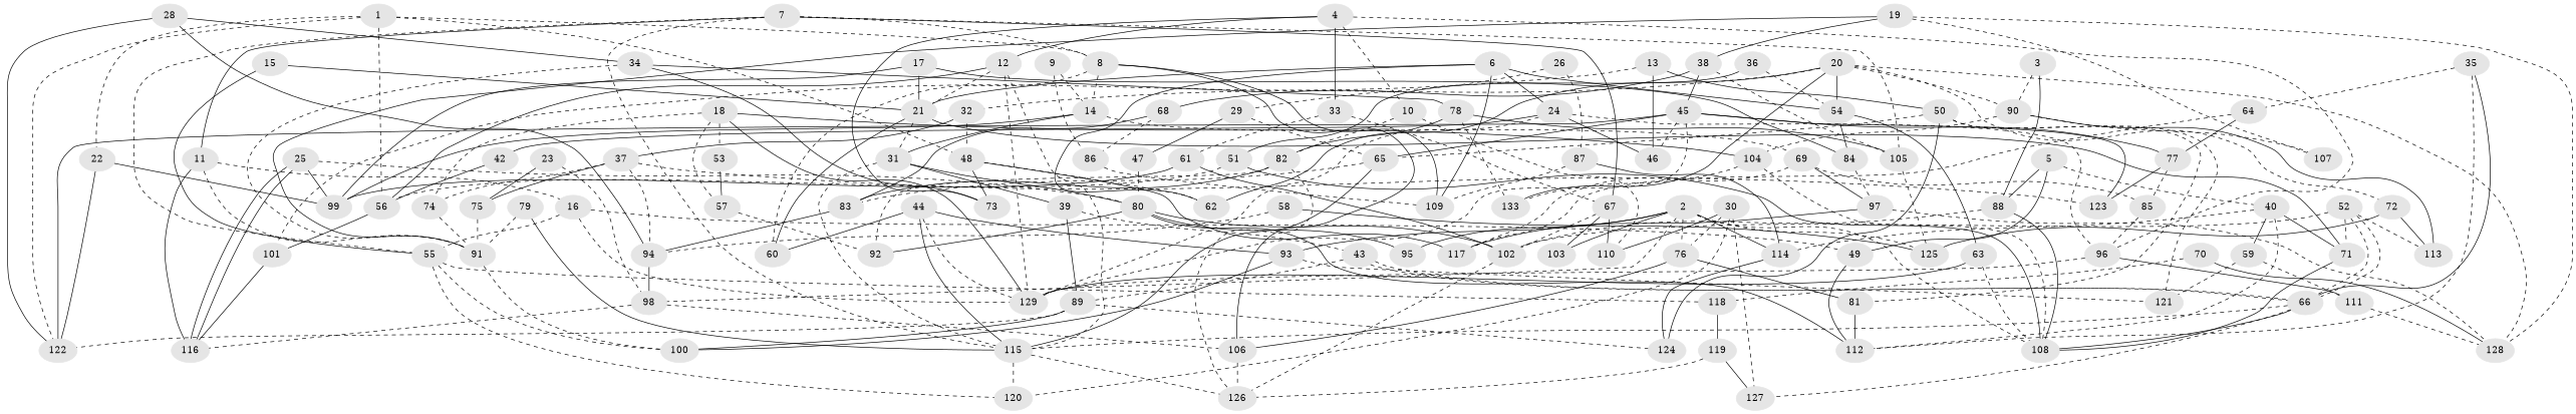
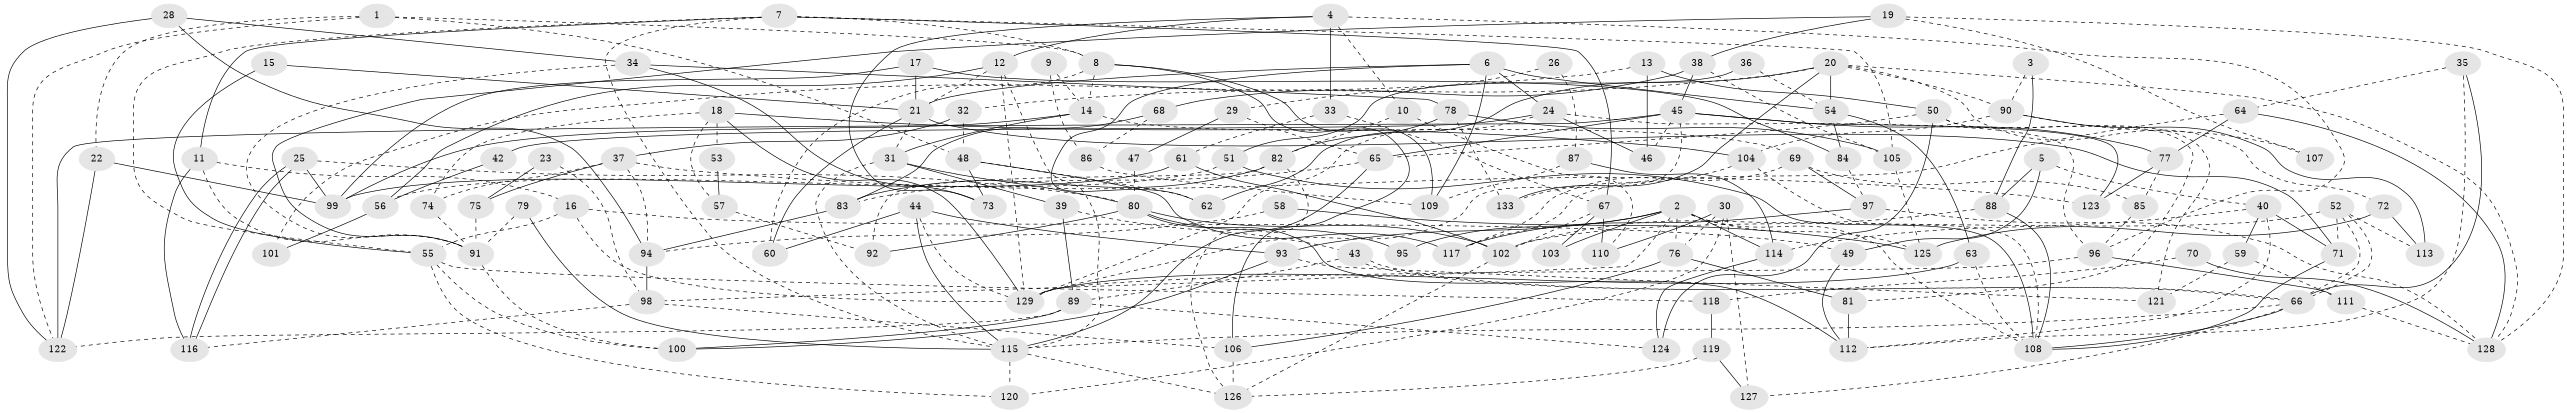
  graph {
    node [color=gray90 style=filled]
    edge [style=dashed]
    1
    8
    22
    48
    56
    122
    109
    14
    60
    106
    99
    73
    62
    117
    101
    2
    76
    93
    95
    98
    103
    108
    114
    125
    81
    121
    100
    116
    124
    3
    88
    90
    102
    104
    107
    113
    4
    10
    12
    33
    96
    82
    110
    21
    115
    129
    67
    61
    111
    5
    40
    49
    71
    112
    59
    6
    24
    54
    31
    46
    42
    7
    11
    55
    105
    16
    91
    120
    118
    126
    69
    9
    86
    92
    83
    13
    50
    65
    80
    39
    85
    97
    15
    17
    84
    18
    53
    57
    74
    n90 [label=133]
    19
    38
    128
    45
    68
    20
    32
    72
    37
    63
    23
    75
    25
    26
    29
    87
    47
    52
    66
    28
    34
    94
    78
    30
    127
    43
    89
    123
    35
    64
    77
    36
    51
    44
    119
    58
    70
    79
    1 -- 8
    1 -- 22
    1 -- 48
-   1 -- 56
    1 -- 122
    8 -- 109 [style=solid]
    8 -- 14
    8 -- 60
    8 -- 106 [style=solid]
    22 -- 122 [style=solid]
    22 -- 99 [style=solid]
    48 -- 73 [style=solid]
    48 -- 62
    48 -- 117 [style=solid]
    56 -- 101 [style=solid]
    14 -- 99 [style=solid]
    14 -- 31 [style=solid]
    14 -- 69
    106 -- 126
-   101 -- 116 [style=solid]
    2 -- 76
    2 -- 93 [style=solid]
    2 -- 95 [style=solid]
    2 -- 98
    2 -- 103 [style=solid]
    2 -- 108
    2 -- 114 [style=solid]
    2 -- 125
    76 -- 106 [style=solid]
    76 -- 81 [style=solid]
    93 -- 121
    93 -- 100 [style=solid]
    98 -- 106
    98 -- 116
    114 -- 124 [style=solid]
    81 -- 112 [style=solid]
    3 -- 88 [style=solid]
    3 -- 90
    88 -- 108 [style=solid]
    88 -- 102
    90 -- 104
    90 -- 107
    90 -- 113 [style=solid]
    102 -- 126
    104 -- 108
    104 -- n90
    4 -- 73 [style=solid]
    4 -- 10
    4 -- 12 [style=solid]
    4 -- 33 [style=solid]
    4 -- 96
    10 -- 82
    10 -- 110
    12 -- 56 [style=solid]
    12 -- 21
    12 -- 115
    12 -- 129
    33 -- 67
    33 -- 61
    96 -- 129
    96 -- 111 [style=solid]
    82 -- 126
    82 -- 92
    82 -- 83 [style=solid]
    21 -- 60 [style=solid]
    21 -- 71 [style=solid]
    21 -- 31
    115 -- 120
    115 -- 126
    67 -- 103 [style=solid]
    67 -- 102
    67 -- 110 [style=solid]
    61 -- 99 [style=solid]
    61 -- 102 [style=solid]
    111 -- 128
    5 -- 88 [style=solid]
    5 -- 40
    5 -- 49 [style=solid]
    40 -- 114
    40 -- 71 [style=solid]
    40 -- 112
    40 -- 59 [style=solid]
    49 -- 112 [style=solid]
    71 -- 108 [style=solid]
    59 -- 121
    59 -- 111
    6 -- 109 [style=solid]
    6 -- 62 [style=solid]
    6 -- 21 [style=solid]
    6 -- 24 [style=solid]
    6 -- 54 [style=solid]
    24 -- 96
    24 -- 129
    24 -- 46 [style=solid]
    24 -- 42 [style=solid]
    54 -- 84 [style=solid]
    54 -- 63 [style=solid]
    31 -- 115
    31 -- 80 [style=solid]
    31 -- 39 [style=solid]
    42 -- 56 [style=solid]
    7 -- 8
    7 -- 115
    7 -- 67 [style=solid]
    7 -- 11 [style=solid]
    7 -- 55
    7 -- 105
    11 -- 116 [style=solid]
    11 -- 16
    11 -- 91
    55 -- 100
    55 -- 120
    55 -- 118
    105 -- 125
    16 -- 129
    16 -- 49
    16 -- 55
    91 -- 100
    118 -- 119 [style=solid]
    69 -- 117
    69 -- 85
    69 -- 97 [style=solid]
    9 -- 14
    9 -- 86
    86 -- 109
    83 -- 94 [style=solid]
    13 -- 101
    13 -- 46 [style=solid]
    13 -- 50 [style=solid]
    50 -- 81
    50 -- 121
    50 -- 124 [style=solid]
    50 -- 65
    65 -- 115 [style=solid]
    65 -- 83
    80 -- 95 [style=solid]
    80 -- 102 [style=solid]
    80 -- 112 [style=solid]
    80 -- 92 [style=solid]
    39 -- 43
    39 -- 89 [style=solid]
    85 -- 96
    97 -- 117 [style=solid]
    97 -- 128
    15 -- 21 [style=solid]
    15 -- 55 [style=solid]
    17 -- 99 [style=solid]
    17 -- 21 [style=solid]
    17 -- 84 [style=solid]
    84 -- 97
    18 -- 104 [style=solid]
    18 -- 129 [style=solid]
    18 -- 53
    18 -- 57
    18 -- 74
    53 -- 57 [style=solid]
    57 -- 92
    74 -- 91
    19 -- 107
    19 -- 91 [style=solid]
    19 -- 38 [style=solid]
    19 -- 128
    38 -- 105
    38 -- 45 [style=solid]
    38 -- 68 [style=solid]
    45 -- 122 [style=solid]
    45 -- 129
    45 -- 46
    45 -- 65 [style=solid]
    45 -- 123 [style=solid]
    45 -- 77 [style=solid]
    68 -- 86
    68 -- 83 [style=solid]
    20 -- 62 [style=solid]
    20 -- 90
    20 -- 54 [style=solid]
    20 -- n90 [style=solid]
    20 -- 128
    20 -- 32
    20 -- 72
    32 -- 48
    32 -- 37 [style=solid]
    72 -- 125 [style=solid]
    72 -- 113 [style=solid]
    37 -- 74
    37 -- 75 [style=solid]
    37 -- 94
    37 -- 123
    63 -- 108
    63 -- 129 [style=solid]
    23 -- 98
    23 -- 75 [style=solid]
    75 -- 91
    25 -- 99 [style=solid]
    25 -- 116 [style=solid]
    25 -- 116 [style=solid]
    25 -- 80
    26 -- 29
    26 -- 87
    29 -- 65
    29 -- 47 [style=solid]
    87 -- 109
    87 -- 114 [style=solid]
    47 -- 80
    52 -- 102
    52 -- 113
    52 -- 71
    52 -- 66
    52 -- 66
    66 -- 108 [style=solid]
    66 -- 115
    66 -- 127
    28 -- 122 [style=solid]
    28 -- 34 [style=solid]
    28 -- 94 [style=solid]
    34 -- 73 [style=solid]
    34 -- 91
    34 -- 78 [style=solid]
    94 -- 98 [style=solid]
    78 -- 82 [style=solid]
    78 -- 105 [style=solid]
    78 -- n90
    30 -- 76
    30 -- 110 [style=solid]
    30 -- 120
    30 -- 127
    43 -- 66
    43 -- 66
    43 -- 89
    89 -- 122
    89 -- 100 [style=solid]
    89 -- 124
    35 -- 112
    35 -- 66 [style=solid]
    35 -- 64
    64 -- 117
+   64 -- 128 [style=solid]
    64 -- 77 [style=solid]
    77 -- 85
    77 -- 123 [style=solid]
    36 -- 54
    36 -- 51 [style=solid]
    51 -- 56
    51 -- 108 [style=solid]
    44 -- 60 [style=solid]
    44 -- 93 [style=solid]
    44 -- 115 [style=solid]
    44 -- 129
    119 -- 126
    119 -- 127 [style=solid]
    58 -- 125 [style=solid]
    58 -- 94
    70 -- 118
    70 -- 128 [style=solid]
    79 -- 115 [style=solid]
    79 -- 91
  }
